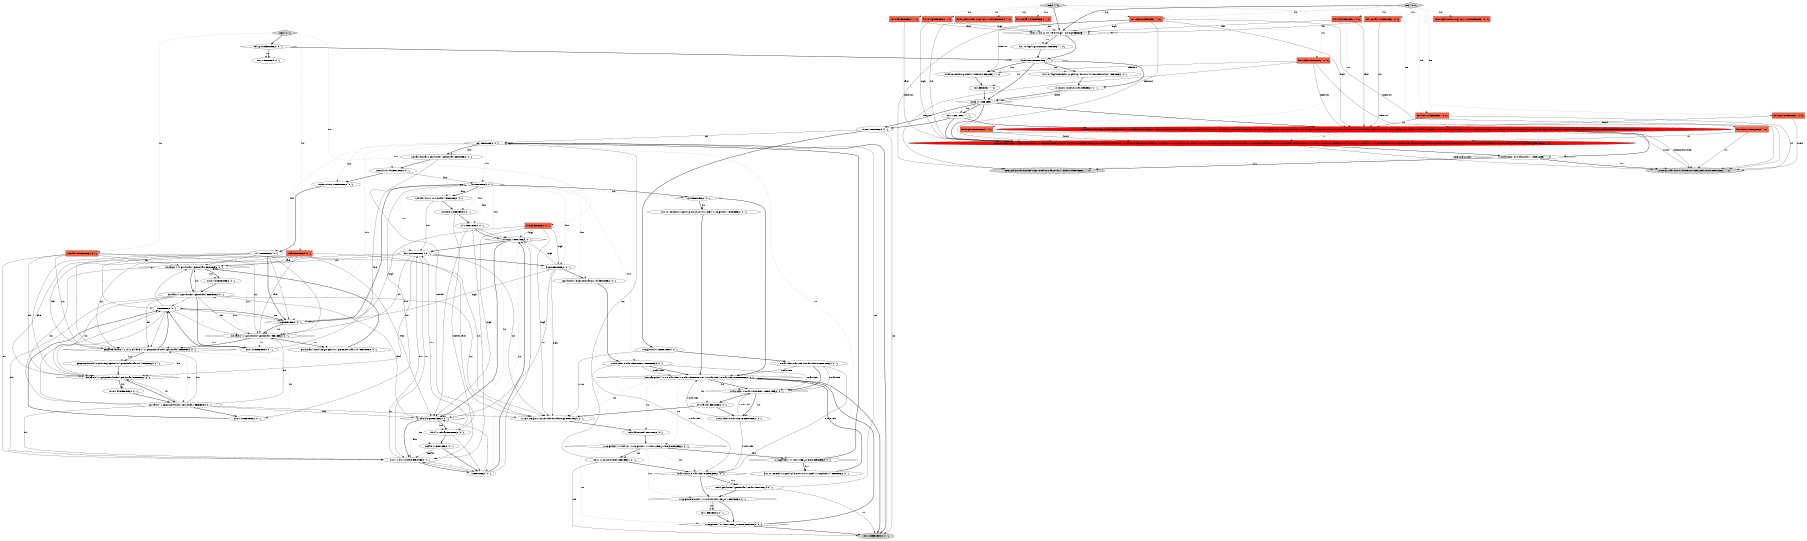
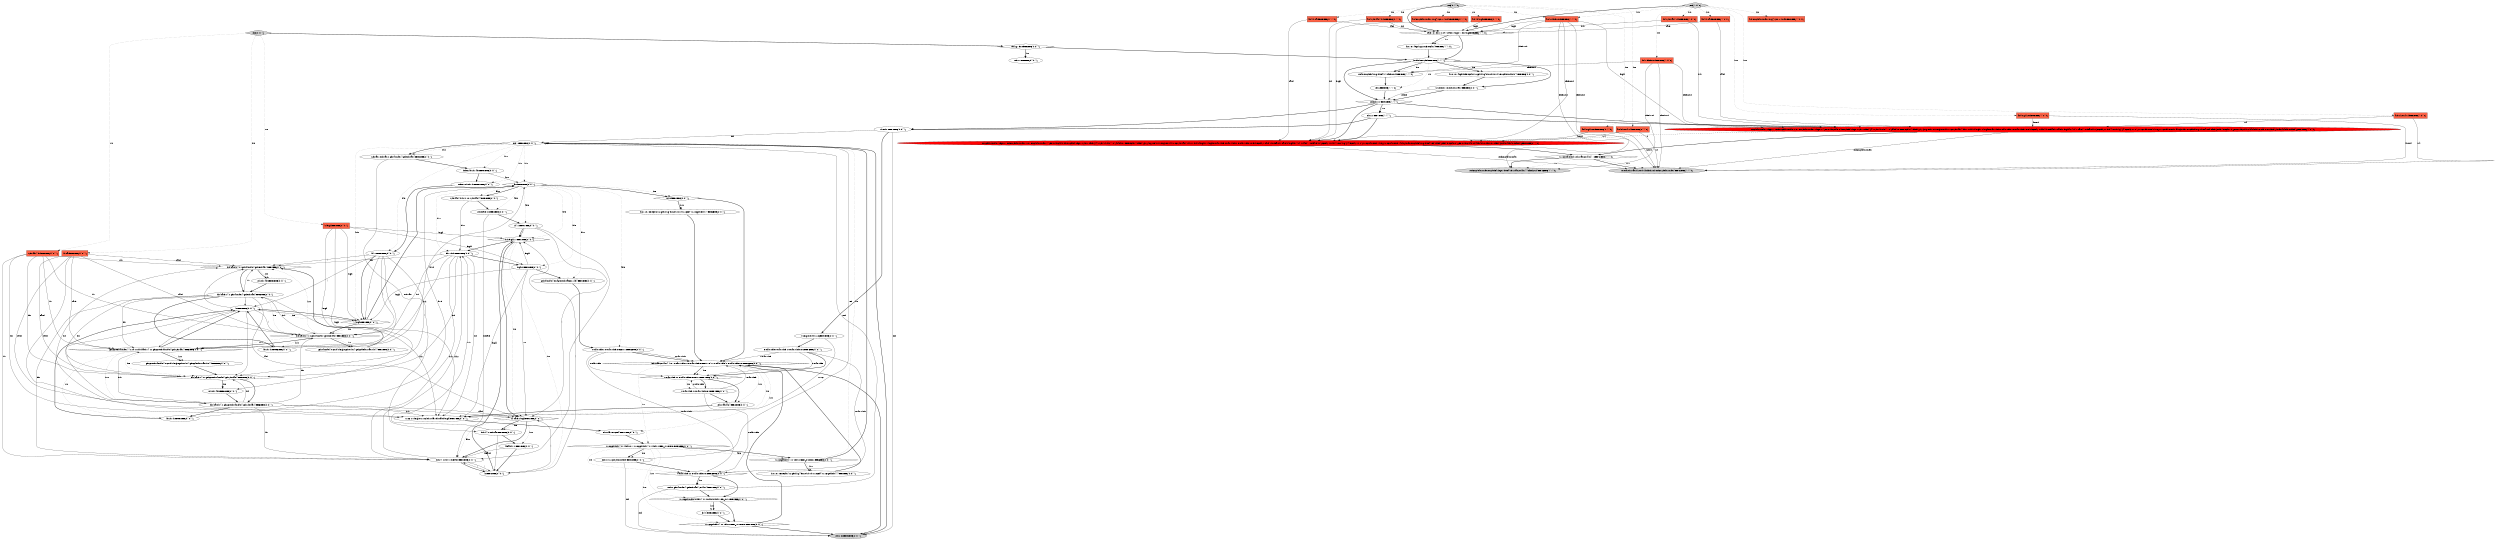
  digraph {
    fontname="Patrick Hand"
    node [fillcolor=white fontname="Patrick Hand" shape=ellipse style=filled]
    edge [fontname="Patrick Hand" style=solid]
    n1 [fillcolor=lightgray label="sc.read(netInBuffer,timeout,unit,attachment,readCompletionHandler)@@@138@@@['1', '1', '0']"]
    n2 [label="unwrap.getHandshakeStatus() == HandshakeStatus.NEED_TASK@@@28@@@['0', '0', '1']" shape=diamond]
    n3 [label="tasks()@@@29@@@['0', '0', '1']"]
    n4 [label="unwrap.getStatus() == Status.BUFFER_UNDERFLOW@@@31@@@['0', '0', '1']" shape=diamond]
    n5 [fillcolor=lightgray label="return read@@@94@@@['0', '0', '1']"]
    n6 [label="(netInBuffer.position() != 0 || overflowState == OverflowState.PROCESSING) && overflowState != OverflowState.DONE@@@93@@@['0', '0', '1']" shape=diamond]
    n7 [label="getBufHandler().configureReadBufferForWrite()@@@84@@@['0', '0', '1']"]
    n8 [label="overflowState = OverflowState.PROCESSING@@@85@@@['0', '0', '1']"]
    n9 [label="overflowState == OverflowState.DONE@@@25@@@['0', '0', '1']" shape=diamond]
    n10 [label="overflowState == OverflowState.PROCESSING@@@17@@@['0', '0', '1']" shape=diamond]
    n11 [label="i < dsts.length + 1@@@72@@@['0', '0', '1']" shape=diamond]
    n12 [label="dsts = dsts2@@@82@@@['0', '0', '1']"]
    n13 [label="i++@@@73@@@['0', '0', '1']"]
    n14 [label="i == offset + length@@@74@@@['0', '0', '1']" shape=diamond]
    n15 [label="dsts(offset + i( == getBufHandler().getReadBuffer()@@@48@@@['0', '0', '1']" shape=diamond]
    n16 [label="unwrap = sslEngine.unwrap(netInBuffer,dsts,offset,length)@@@21@@@['0', '0', '1']"]
    n17 [label="length++@@@83@@@['0', '0', '1']"]
    n18 [label="dsts(offset + i( == getBufHandler().getReadBuffer()@@@46@@@['0', '0', '1']" shape=diamond]
    n19 [label="getAppReadBufHandler() != null && dsts(offset + i( == getAppReadBufHandler().getByteBuffer()@@@54@@@['0', '0', '1']" shape=diamond]
    n20 [label="dsts(offset + i( == getAppReadBufHandler().getByteBuffer()@@@56@@@['0', '0', '1']" shape=diamond]
    n21 [label="dsts2(i( = dsts(i + dstOffset(@@@79@@@['0', '0', '1']"]
    n22 [label="dstOffset = -1@@@76@@@['0', '0', '1']"]
    n23 [label="dsts2(i( = readBuffer@@@75@@@['0', '0', '1']"]
    n24 [label="read -= getBufHandler().getReadBuffer().position()@@@26@@@['0', '0', '1']"]
    n25 [label="read > 0@@@36@@@['0', '0', '1']" shape=diamond]
    n26 [label="found@@@63@@@['0', '0', '1']" shape=diamond]
    n27 [label="boolean found = false@@@41@@@['0', '0', '1']"]
    n28 [label="boolean resized = true@@@42@@@['0', '0', '1']"]
    n29 [label="i < length@@@44@@@['0', '0', '1']" shape=diamond]
    n30 [label="int i = 0@@@43@@@['0', '0', '1']"]
    n31 [label="ByteBuffer readBuffer = getBufHandler().getReadBuffer()@@@40@@@['0', '0', '1']"]
    n32 [label="getBufHandler().expand(sslEngine.getSession().getApplicationBufferSize())@@@47@@@['0', '0', '1']"]
    n33 [label="resized = false@@@49@@@['0', '0', '1']"]
    n34 [label="dsts(offset + i( = getBufHandler().getReadBuffer()@@@51@@@['0', '0', '1']"]
    n35 [label="found = true@@@52@@@['0', '0', '1']"]
    n36 [label="i++@@@45@@@['0', '0', '1']"]
    n37 [label="read += unwrap.bytesProduced()@@@24@@@['0', '0', '1']"]
    n38 [label="netInBuffer.compact()@@@22@@@['0', '0', '1']"]
    n39 [label="unwrap.getStatus() == Status.OK || unwrap.getStatus() == Status.BUFFER_UNDERFLOW@@@23@@@['0', '0', '1']" shape=diamond]
    n40 [fillcolor=lightgray label="readCompletionHandler.completed(Integer.valueOf(netInBuffer.position()),attachment)@@@135@@@['1', '1', '0']"]
    n41 [fillcolor=tomato label="final int length@@@2@@@['0', '1', '0']" shape=box]
    n42 [label="offset < 0 || dsts == null || (offset + length) > dsts.length@@@3@@@['1', '1', '0']" shape=diamond]
    n43 [fillcolor=red label="CompletionHandler<Integer,A> readCompletionHandler = new CompletionHandler<>(){@Override public void completed(Integer nBytes,A attach){if (nBytes.intValue() < 0) {failed(new EOFException(),attach)}{try {long read = 0SSLEngineResult unwrapByteBuffer(( dsts2 = dstsint length2 = lengthOverflowState overflowState = OverflowState.NONEint capacity = 0final int endOffset = offset + lengthfor (int i = offset i < endOffset i++){capacity += dsts(i(.remaining()}if (capacity == 0) {unwrapBeforeRead = true}{unwrapBeforeRead = false}handler.completed(Long.valueOf(read),attach)}catch (Exception e) }}@Override public void failed(Throwable exc,A attach){handler.failed(exc,attach)}}@@@13@@@['0', '1', '0']"]
    n44 [label="!handshakeComplete@@@6@@@['1', '1', '1']" shape=diamond]
    n45 [label="throw new IllegalArgumentException()@@@4@@@['1', '1', '0']"]
    n46 [label="unwrapBeforeRead || netInBuffer.position() > 0@@@134@@@['1', '1', '0']" shape=diamond]
    n47 [fillcolor=tomato label="final ByteBuffer(( dsts@@@2@@@['0', '1', '0']" shape=box]
    n48 [label="int i = 0@@@71@@@['0', '0', '1']"]
    n49 [label="!resized@@@64@@@['0', '0', '1']" shape=diamond]
    n50 [label="int dstOffset = 0@@@70@@@['0', '0', '1']"]
    n51 [label="ByteBuffer(( dsts2 = new ByteBuffer((((@@@69@@@['0', '0', '1']"]
    n52 [label="throw new IOException(sm.getString(\"channel.nio.ssl.unwrapFail\",unwrap.getStatus()))@@@65@@@['0', '0', '1']"]
    n53 [fillcolor=tomato label="int offset@@@2@@@['0', '0', '1']" shape=box]
    n54 [label="dsts(offset + i( = getAppReadBufHandler().getByteBuffer()@@@59@@@['0', '0', '1']"]
    n55 [label="found = true@@@60@@@['0', '0', '1']"]
    n56 [label="getAppReadBufHandler().expand(sslEngine.getSession().getApplicationBufferSize())@@@55@@@['0', '0', '1']"]
    n57 [label="resized = false@@@57@@@['0', '0', '1']"]
    n58 [fillcolor=tomato label="final TimeUnit unit@@@2@@@['1', '0', '0']" shape=box]
    n59 [fillcolor=red label="CompletionHandler<Integer,A> readCompletionHandler = new CompletionHandler<Integer,A>(){@Override public void completed(Integer nBytes,A attach){if (nBytes.intValue() < 0) {failed(new EOFException(),attach)}{try {long read = 0SSLEngineResult unwrapByteBuffer(( dsts2 = dstsint length2 = lengthOverflowState overflowState = OverflowState.NONEint capacity = 0final int endOffset = offset + lengthfor (int i = offset i < endOffset i++){capacity += dsts(i(.remaining()}if (capacity == 0) {unwrapBeforeRead = true}{unwrapBeforeRead = false}handler.completed(Long.valueOf(read),attach)}catch (Exception e) }}@Override public void failed(Throwable exc,A attach){handler.failed(exc,attach)}}@@@13@@@['1', '0', '0']"]
    n60 [label="return -1@@@11@@@['1', '1', '1']"]
    n61 [label="int read = 0@@@13@@@['0', '0', '1']"]
    n62 [label="SSLEngineResult unwrap@@@14@@@['0', '0', '1']"]
    n63 [label="netread == -1@@@10@@@['1', '1', '1']" shape=diamond]
    n64 [label="throw new IOException(sm.getString(\"channel.nio.ssl.unwrapFail\",unwrap.getStatus()))@@@90@@@['0', '0', '1']"]
    n65 [label="netInBuffer.flip()@@@20@@@['0', '0', '1']"]
    n66 [label="return -1@@@4@@@['0', '0', '1']"]
    n67 [label="handler.completed(Long.valueOf(-1),attachment)@@@7@@@['1', '1', '0']"]
    n68 [label="return@@@8@@@['1', '1', '0']"]
    n69 [label="throw new IllegalStateException(sm.getString(\"channel.nio.ssl.incompleteHandshake\"))@@@7@@@['0', '0', '1']"]
    n70 [label="int netread = sc.read(netInBuffer)@@@9@@@['0', '0', '1']"]
    n71 [label="OverflowState overflowState = OverflowState.NONE@@@15@@@['0', '0', '1']"]
    n72 [fillcolor=tomato label="final A attachment@@@2@@@['1', '1', '0']" shape=box]
    n73 [label="unwrap.getStatus() == Status.BUFFER_OVERFLOW@@@35@@@['0', '0', '1']" shape=diamond]
    n74 [fillcolor=tomato label="final int offset@@@2@@@['1', '0', '0']" shape=box]
    n75 [label="overflowState = OverflowState.DONE@@@18@@@['0', '0', '1']"]
    n76 [fillcolor=tomato label="int length@@@2@@@['0', '0', '1']" shape=box]
    n77 [fillcolor=tomato label="final long timeout@@@2@@@['1', '0', '0']" shape=box]
    n78 [fillcolor=tomato label="final CompletionHandler<Long,? super A> handler@@@2@@@['0', '1', '0']" shape=box]
    n79 [label="closing || closed@@@3@@@['0', '0', '1']" shape=diamond]
    n80 [fillcolor=tomato label="final TimeUnit unit@@@2@@@['0', '1', '0']" shape=box]
    n81 [fillcolor=lightgray label="read['0', '0', '1']" shape=diamond]
    n82 [fillcolor=tomato label="ByteBuffer(( dsts@@@2@@@['0', '0', '1']" shape=box]
    n83 [fillcolor=tomato label="final A attachment@@@2@@@['1', '0', '0']" shape=box]
    n84 [fillcolor=tomato label="final ByteBuffer(( dsts@@@2@@@['1', '0', '0']" shape=box]
    n85 [fillcolor=tomato label="final int offset@@@2@@@['0', '1', '0']" shape=box]
    n86 [fillcolor=tomato label="final long timeout@@@2@@@['0', '1', '0']" shape=box]
    n87 [fillcolor=tomato label="final CompletionHandler<Long,? super A> handler@@@2@@@['1', '0', '0']" shape=box]
    n88 [fillcolor=lightgray label="read['0', '1', '0']" shape=diamond]
    n89 [fillcolor=lightgray label="read['1', '0', '0']" shape=diamond]
    n2 -> n3 [label=true style=dotted]
    n2 -> n3 [style=bold]
    n2 -> n4 [style=bold]
    n3 -> n4 [style=bold]
    n4 -> n5 [style=bold]
    n4 -> n6 [style=bold]
    n6 -> n5 [style=bold]
    n6 -> n10 [style=bold]
    n6 -> n10 [label=true style=dotted]
    n6 -> n16 [label=true style=dotted]
    n6 -> n38 [label=true style=dotted]
    n6 -> n39 [label=true style=dotted]
    n6 -> n65 [label=true style=dotted]
    n7 -> n8 [style=bold]
    n8 -> n6 [style=bold]
    n8 -> n6 [label=overflowState]
    n8 -> n9 [label=overflowState]
    n8 -> n10 [label=overflowState]
    n9 -> n2 [style=bold]
    n9 -> n24 [style=bold]
    n9 -> n24 [label=true style=dotted]
    n10 -> n65 [style=bold]
    n10 -> n75 [style=bold]
    n10 -> n75 [label=true style=dotted]
    n11 -> n12 [style=bold]
    n11 -> n13 [label=true style=dotted]
    n11 -> n14 [label=true style=dotted]
    n11 -> n14 [style=bold]
    n12 -> n15 [label=dsts]
    n12 -> n16 [label=dsts]
    n12 -> n17 [style=bold]
    n12 -> n18 [label=dsts]
    n12 -> n19 [label=dsts]
    n12 -> n20 [label=dsts]
    n12 -> n21 [label=dsts]
    n13 -> n11 [style=bold]
    n13 -> n11 [label=i]
    n13 -> n14 [label=i]
    n13 -> n21 [label=i]
    n14 -> n21 [style=bold]
    n14 -> n21 [label=false style=dotted]
    n14 -> n22 [label=true style=dotted]
    n14 -> n23 [label=true style=dotted]
    n14 -> n23 [style=bold]
    n15 -> n33 [label=true style=dotted]
    n15 -> n33 [style=bold]
    n15 -> n34 [style=bold]
    n16 -> n38 [style=bold]
    n17 -> n7 [style=bold]
    n17 -> n11 [label=length]
    n17 -> n14 [label=read]
    n17 -> n16 [label=length]
    n17 -> n29 [label=length]
    n18 -> n15 [label=true style=dotted]
    n18 -> n19 [style=bold]
    n18 -> n19 [label=false style=dotted]
    n18 -> n32 [style=bold]
    n18 -> n32 [label=true style=dotted]
    n18 -> n34 [label=true style=dotted]
    n18 -> n35 [label=true style=dotted]
    n19 -> n20 [label=true style=dotted]
    n19 -> n36 [style=bold]
    n19 -> n54 [label=true style=dotted]
    n19 -> n55 [label=true style=dotted]
    n19 -> n56 [style=bold]
    n19 -> n56 [label=true style=dotted]
    n20 -> n54 [style=bold]
    n20 -> n57 [label=true style=dotted]
    n20 -> n57 [style=bold]
    n21 -> n12 [label=dsts2]
    n21 -> n13 [style=bold]
    n21 -> n13 [label=i]
    n22 -> n13 [style=bold]
    n22 -> n21 [label=dstOffset]
    n23 -> n12 [label=dsts2]
    n23 -> n13 [label=i]
    n23 -> n22 [style=bold]
    n24 -> n2 [style=bold]
    n24 -> n5 [label=read]
    n24 -> n25 [label=read]
    n25 -> n5 [style=bold]
    n25 -> n26 [label=false style=dotted]
    n25 -> n27 [label=false style=dotted]
    n25 -> n28 [label=false style=dotted]
    n25 -> n29 [label=false style=dotted]
    n25 -> n30 [label=false style=dotted]
    n25 -> n31 [style=bold]
    n25 -> n31 [label=false style=dotted]
    n26 -> n7 [label=false style=dotted]
    n26 -> n8 [label=false style=dotted]
    n26 -> n11 [label=false style=dotted]
    n26 -> n12 [label=false style=dotted]
    n26 -> n17 [label=false style=dotted]
    n26 -> n48 [label=false style=dotted]
    n26 -> n49 [label=true style=dotted]
    n26 -> n49 [style=bold]
    n26 -> n50 [label=false style=dotted]
    n26 -> n51 [label=false style=dotted]
    n26 -> n51 [style=bold]
    n27 -> n26 [label=found]
    n27 -> n28 [style=bold]
    n28 -> n30 [style=bold]
    n29 -> n18 [label=true style=dotted]
    n29 -> n18 [style=bold]
    n29 -> n26 [style=bold]
    n29 -> n36 [label=true style=dotted]
    n30 -> n15 [label=i]
    n30 -> n18 [label=i]
    n30 -> n19 [label=i]
    n30 -> n20 [label=i]
    n30 -> n29 [style=bold]
    n30 -> n29 [label=i]
    n30 -> n36 [label=i]
    n31 -> n23 [label=readBuffer]
    n31 -> n27 [style=bold]
    n32 -> n15 [style=bold]
    n33 -> n34 [style=bold]
    n34 -> n14 [label=offset]
    n34 -> n15 [label=dsts]
    n34 -> n16 [label=dsts]
    n34 -> n18 [label=dsts]
    n34 -> n19 [label=dsts]
    n34 -> n20 [label=dsts]
    n34 -> n21 [label=dsts]
    n34 -> n35 [style=bold]
    n34 -> n36 [label=i]
    n35 -> n26 [label=found]
    n35 -> n36 [style=bold]
    n36 -> n15 [label=i]
    n36 -> n18 [label=i]
    n36 -> n19 [label=i]
    n36 -> n20 [label=i]
    n36 -> n29 [label=i]
    n36 -> n29 [style=bold]
    n37 -> n5 [label=read]
    n37 -> n9 [style=bold]
    n37 -> n25 [label=read]
    n38 -> n39 [style=bold]
    n39 -> n2 [label=true style=dotted]
    n39 -> n4 [label=true style=dotted]
    n39 -> n9 [label=true style=dotted]
    n39 -> n37 [style=bold]
    n39 -> n37 [label=true style=dotted]
    n39 -> n73 [style=bold]
    n39 -> n73 [label=false style=dotted]
    n41 -> n42 [label=length]
    n41 -> n43 [label=length]
    n42 -> n44 [style=bold]
    n42 -> n45 [style=bold]
    n42 -> n45 [label=true style=dotted]
    n43 -> n1 [label=readCompletionHandler]
    n43 -> n46 [style=bold]
    n44 -> n63 [style=bold]
    n44 -> n67 [style=bold]
    n44 -> n67 [label=true style=dotted]
    n44 -> n68 [label=true style=dotted]
    n44 -> n69 [style=bold]
    n44 -> n69 [label=true style=dotted]
    n44 -> n70 [style=bold]
    n45 -> n44 [style=bold]
    n46 -> n1 [label=false style=dotted]
    n46 -> n1 [style=bold]
    n46 -> n40 [style=bold]
    n46 -> n40 [label=true style=dotted]
    n47 -> n42 [label=dsts]
    n47 -> n43 [label=dsts]
    n48 -> n11 [style=bold]
    n48 -> n11 [label=i]
    n48 -> n14 [label=i]
    n48 -> n21 [label=i]
    n49 -> n6 [style=bold]
    n49 -> n52 [style=bold]
    n49 -> n52 [label=true style=dotted]
    n50 -> n21 [label=dstOffset]
    n50 -> n48 [style=bold]
    n51 -> n12 [label=dsts2]
    n51 -> n50 [style=bold]
    n52 -> n6 [style=bold]
    n53 -> n14 [label=offset]
    n53 -> n15 [label=offset]
    n53 -> n16 [label=offset]
    n53 -> n18 [label=offset]
    n53 -> n19 [label=offset]
    n53 -> n20 [label=offset]
    n54 -> n14 [label=offset]
    n54 -> n15 [label=dsts]
    n54 -> n16 [label=dsts]
    n54 -> n18 [label=dsts]
    n54 -> n19 [label=dsts]
    n54 -> n20 [label=dsts]
    n54 -> n21 [label=dsts]
    n54 -> n36 [label=i]
    n54 -> n55 [style=bold]
    n55 -> n26 [label=found]
    n55 -> n36 [style=bold]
    n56 -> n20 [style=bold]
    n57 -> n54 [style=bold]
    n58 -> n1 [label=unit]
    n58 -> n59 [label=unit]
    n59 -> n1 [label=readCompletionHandler]
    n59 -> n43 [label=0 style=dashed]
    n59 -> n46 [style=bold]
    n60 -> n43 [style=bold]
    n60 -> n59 [style=bold]
    n60 -> n61 [style=bold]
    n61 -> n5 [label=read]
    n61 -> n25 [label=read]
    n61 -> n62 [style=bold]
    n62 -> n16 [label=unwrap]
    n62 -> n71 [style=bold]
    n63 -> n43 [style=bold]
    n63 -> n59 [style=bold]
    n63 -> n60 [style=bold]
    n63 -> n60 [label=true style=dotted]
    n63 -> n61 [style=bold]
    n64 -> n6 [style=bold]
    n65 -> n16 [style=bold]
    n67 -> n68 [style=bold]
    n68 -> n63 [style=bold]
    n69 -> n70 [style=bold]
    n70 -> n63 [label=netread]
    n70 -> n63 [style=bold]
    n71 -> n6 [label=overflowState]
    n71 -> n9 [label=overflowState]
    n71 -> n10 [label=overflowState]
    n71 -> n10 [style=bold]
    n72 -> n1 [label=attachment]
    n72 -> n40 [label=attachment]
    n72 -> n42 [label=length]
    n72 -> n43 [label=attachment]
    n72 -> n59 [label=length]
    n72 -> n67 [label=attachment]
    n73 -> n25 [label=true style=dotted]
    n73 -> n25 [style=bold]
    n73 -> n64 [label=false style=dotted]
    n73 -> n64 [style=bold]
    n74 -> n42 [label=offset]
    n74 -> n59 [label=offset]
    n75 -> n6 [label=overflowState]
    n75 -> n9 [label=overflowState]
    n75 -> n10 [label=overflowState]
-   n65 -> n75 [style=bold]
+   n75 -> n65 [style=bold]
    n76 -> n11 [label=length]
-   n76 -> n14 [label=length]
+   n76 -> n57 [label=length]
    n76 -> n16 [label=length]
    n76 -> n17 [label=length]
    n76 -> n29 [label=length]
    n77 -> n1 [label=timeout]
    n77 -> n59 [label=timeout]
    n79 -> n44 [style=bold]
    n79 -> n66 [label=true style=dotted]
    n79 -> n66 [style=bold]
    n80 -> n1 [label=unit]
    n80 -> n43 [label=unit]
    n81 -> n53 [label=true style=dotted]
    n81 -> n76 [label=true style=dotted]
    n81 -> n79 [style=bold]
    n81 -> n82 [label=true style=dotted]
    n82 -> n15 [label=dsts]
    n82 -> n16 [label=dsts]
    n82 -> n18 [label=dsts]
    n82 -> n19 [label=dsts]
    n82 -> n20 [label=dsts]
    n82 -> n21 [label=dsts]
    n83 -> n1 [label=attachment]
    n83 -> n40 [label=attachment]
    n83 -> n59 [label=attachment]
    n83 -> n67 [label=attachment]
    n84 -> n42 [label=dsts]
    n84 -> n59 [label=dsts]
    n85 -> n42 [label=offset]
    n85 -> n43 [label=offset]
    n86 -> n1 [label=timeout]
    n86 -> n43 [label=timeout]
    n88 -> n41 [label=true style=dotted]
    n88 -> n42 [style=bold]
    n88 -> n47 [label=true style=dotted]
    n88 -> n72 [label=true style=dotted]
    n88 -> n78 [label=true style=dotted]
    n88 -> n80 [label=true style=dotted]
    n88 -> n85 [label=true style=dotted]
    n88 -> n86 [label=true style=dotted]
    n89 -> n42 [style=bold]
    n89 -> n58 [label=true style=dotted]
    n89 -> n72 [label=true style=dotted]
    n89 -> n74 [label=true style=dotted]
    n89 -> n77 [label=true style=dotted]
    n89 -> n83 [label=true style=dotted]
    n89 -> n84 [label=true style=dotted]
    n89 -> n87 [label=true style=dotted]
  }
